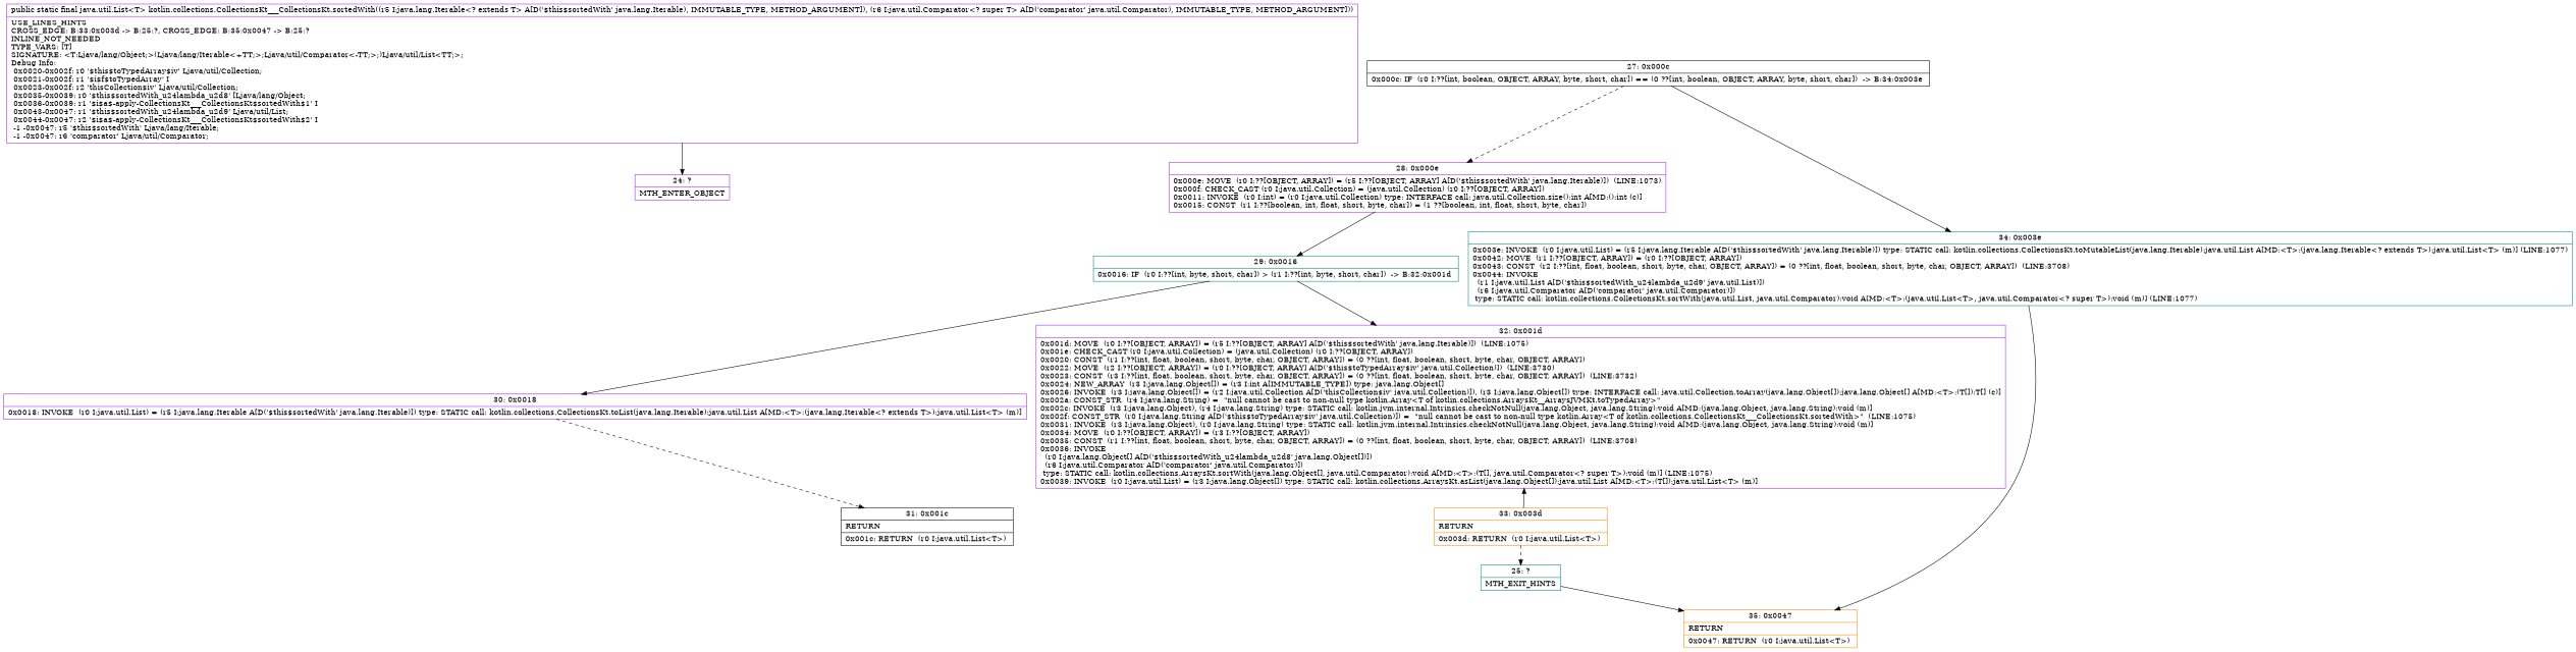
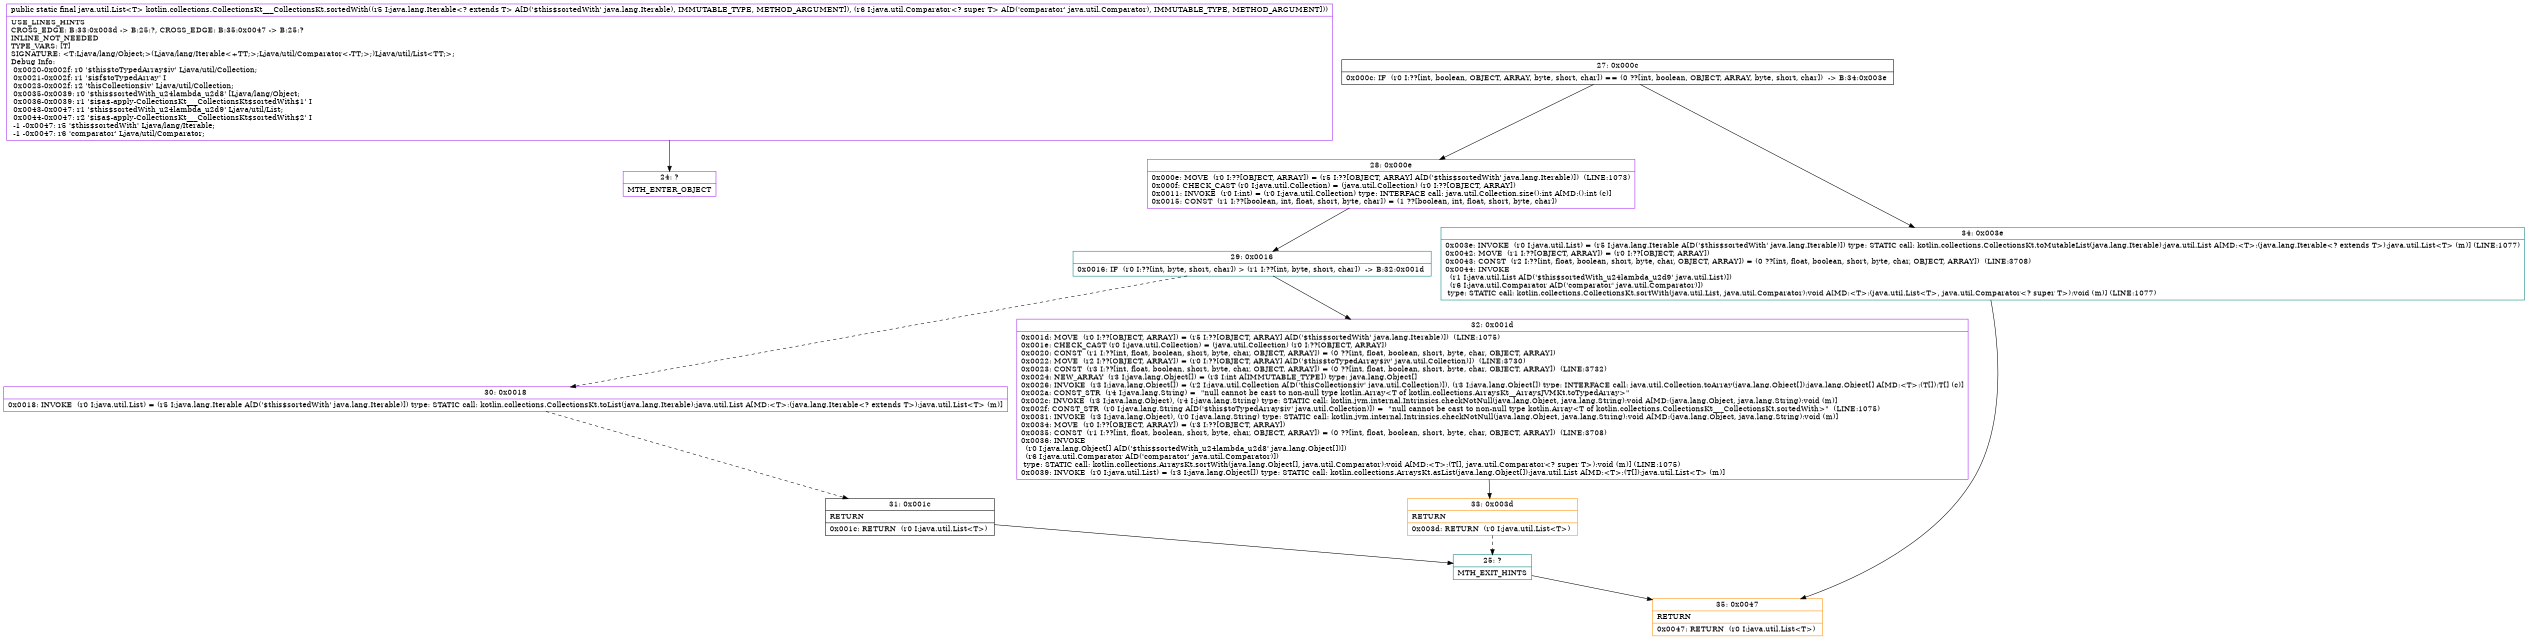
  digraph {
    node [color=purple shape=record]
    n1 [label="{24\:\ ?|MTH_ENTER_OBJECT\l}"]
    n2 [color=black label="{27\:\ 0x000c|0x000c: IF  (r0 I:??[int, boolean, OBJECT, ARRAY, byte, short, char]) == (0 ??[int, boolean, OBJECT, ARRAY, byte, short, char])  \-\> B:34:0x003e \l}"]
    n3 [label="{28\:\ 0x000e|0x000e: MOVE  (r0 I:??[OBJECT, ARRAY]) = (r5 I:??[OBJECT, ARRAY] A[D('$this$sortedWith' java.lang.Iterable)])  (LINE:1073)\l0x000f: CHECK_CAST (r0 I:java.util.Collection) = (java.util.Collection) (r0 I:??[OBJECT, ARRAY]) \l0x0011: INVOKE  (r0 I:int) = (r0 I:java.util.Collection) type: INTERFACE call: java.util.Collection.size():int A[MD:():int (c)]\l0x0015: CONST  (r1 I:??[boolean, int, float, short, byte, char]) = (1 ??[boolean, int, float, short, byte, char]) \l}"]
    n4 [color=teal label="{34\:\ 0x003e|0x003e: INVOKE  (r0 I:java.util.List) = (r5 I:java.lang.Iterable A[D('$this$sortedWith' java.lang.Iterable)]) type: STATIC call: kotlin.collections.CollectionsKt.toMutableList(java.lang.Iterable):java.util.List A[MD:\<T\>:(java.lang.Iterable\<? extends T\>):java.util.List\<T\> (m)] (LINE:1077)\l0x0042: MOVE  (r1 I:??[OBJECT, ARRAY]) = (r0 I:??[OBJECT, ARRAY]) \l0x0043: CONST  (r2 I:??[int, float, boolean, short, byte, char, OBJECT, ARRAY]) = (0 ??[int, float, boolean, short, byte, char, OBJECT, ARRAY])  (LINE:3708)\l0x0044: INVOKE  \l  (r1 I:java.util.List A[D('$this$sortedWith_u24lambda_u2d9' java.util.List)])\l  (r6 I:java.util.Comparator A[D('comparator' java.util.Comparator)])\l type: STATIC call: kotlin.collections.CollectionsKt.sortWith(java.util.List, java.util.Comparator):void A[MD:\<T\>:(java.util.List\<T\>, java.util.Comparator\<? super T\>):void (m)] (LINE:1077)\l}"]
    n5 [color=teal label="{29\:\ 0x0016|0x0016: IF  (r0 I:??[int, byte, short, char]) \> (r1 I:??[int, byte, short, char])  \-\> B:32:0x001d \l}"]
    n6 [color=darkorange label="{35\:\ 0x0047|RETURN\l|0x0047: RETURN  (r0 I:java.util.List\<T\>) \l}"]
    n7 [label="{30\:\ 0x0018|0x0018: INVOKE  (r0 I:java.util.List) = (r5 I:java.lang.Iterable A[D('$this$sortedWith' java.lang.Iterable)]) type: STATIC call: kotlin.collections.CollectionsKt.toList(java.lang.Iterable):java.util.List A[MD:\<T\>:(java.lang.Iterable\<? extends T\>):java.util.List\<T\> (m)]\l}"]
    n8 [label="{32\:\ 0x001d|0x001d: MOVE  (r0 I:??[OBJECT, ARRAY]) = (r5 I:??[OBJECT, ARRAY] A[D('$this$sortedWith' java.lang.Iterable)])  (LINE:1075)\l0x001e: CHECK_CAST (r0 I:java.util.Collection) = (java.util.Collection) (r0 I:??[OBJECT, ARRAY]) \l0x0020: CONST  (r1 I:??[int, float, boolean, short, byte, char, OBJECT, ARRAY]) = (0 ??[int, float, boolean, short, byte, char, OBJECT, ARRAY]) \l0x0022: MOVE  (r2 I:??[OBJECT, ARRAY]) = (r0 I:??[OBJECT, ARRAY] A[D('$this$toTypedArray$iv' java.util.Collection)])  (LINE:3730)\l0x0023: CONST  (r3 I:??[int, float, boolean, short, byte, char, OBJECT, ARRAY]) = (0 ??[int, float, boolean, short, byte, char, OBJECT, ARRAY])  (LINE:3732)\l0x0024: NEW_ARRAY  (r3 I:java.lang.Object[]) = (r3 I:int A[IMMUTABLE_TYPE]) type: java.lang.Object[] \l0x0026: INVOKE  (r3 I:java.lang.Object[]) = (r2 I:java.util.Collection A[D('thisCollection$iv' java.util.Collection)]), (r3 I:java.lang.Object[]) type: INTERFACE call: java.util.Collection.toArray(java.lang.Object[]):java.lang.Object[] A[MD:\<T\>:(T[]):T[] (c)]\l0x002a: CONST_STR  (r4 I:java.lang.String) =  \"null cannot be cast to non\-null type kotlin.Array\<T of kotlin.collections.ArraysKt__ArraysJVMKt.toTypedArray\>\" \l0x002c: INVOKE  (r3 I:java.lang.Object), (r4 I:java.lang.String) type: STATIC call: kotlin.jvm.internal.Intrinsics.checkNotNull(java.lang.Object, java.lang.String):void A[MD:(java.lang.Object, java.lang.String):void (m)]\l0x002f: CONST_STR  (r0 I:java.lang.String A[D('$this$toTypedArray$iv' java.util.Collection)]) =  \"null cannot be cast to non\-null type kotlin.Array\<T of kotlin.collections.CollectionsKt___CollectionsKt.sortedWith\>\"  (LINE:1075)\l0x0031: INVOKE  (r3 I:java.lang.Object), (r0 I:java.lang.String) type: STATIC call: kotlin.jvm.internal.Intrinsics.checkNotNull(java.lang.Object, java.lang.String):void A[MD:(java.lang.Object, java.lang.String):void (m)]\l0x0034: MOVE  (r0 I:??[OBJECT, ARRAY]) = (r3 I:??[OBJECT, ARRAY]) \l0x0035: CONST  (r1 I:??[int, float, boolean, short, byte, char, OBJECT, ARRAY]) = (0 ??[int, float, boolean, short, byte, char, OBJECT, ARRAY])  (LINE:3708)\l0x0036: INVOKE  \l  (r0 I:java.lang.Object[] A[D('$this$sortedWith_u24lambda_u2d8' java.lang.Object[])])\l  (r6 I:java.util.Comparator A[D('comparator' java.util.Comparator)])\l type: STATIC call: kotlin.collections.ArraysKt.sortWith(java.lang.Object[], java.util.Comparator):void A[MD:\<T\>:(T[], java.util.Comparator\<? super T\>):void (m)] (LINE:1075)\l0x0039: INVOKE  (r0 I:java.util.List) = (r3 I:java.lang.Object[]) type: STATIC call: kotlin.collections.ArraysKt.asList(java.lang.Object[]):java.util.List A[MD:\<T\>:(T[]):java.util.List\<T\> (m)]\l}"]
    n9 [color=black label="{31\:\ 0x001c|RETURN\l|0x001c: RETURN  (r0 I:java.util.List\<T\>) \l}"]
    n10 [color=darkorange label="{33\:\ 0x003d|RETURN\l|0x003d: RETURN  (r0 I:java.util.List\<T\>) \l}"]
    n11 [color=teal label="{25\:\ ?|MTH_EXIT_HINTS\l}"]
    n12 [label="{public static final java.util.List\<T\> kotlin.collections.CollectionsKt___CollectionsKt.sortedWith((r5 I:java.lang.Iterable\<? extends T\> A[D('$this$sortedWith' java.lang.Iterable), IMMUTABLE_TYPE, METHOD_ARGUMENT]), (r6 I:java.util.Comparator\<? super T\> A[D('comparator' java.util.Comparator), IMMUTABLE_TYPE, METHOD_ARGUMENT]))  | USE_LINES_HINTS\lCROSS_EDGE: B:33:0x003d \-\> B:25:?, CROSS_EDGE: B:35:0x0047 \-\> B:25:?\lINLINE_NOT_NEEDED\lTYPE_VARS: [T]\lSIGNATURE: \<T:Ljava\/lang\/Object;\>(Ljava\/lang\/Iterable\<+TT;\>;Ljava\/util\/Comparator\<\-TT;\>;)Ljava\/util\/List\<TT;\>;\lDebug Info:\l  0x0020\-0x002f: r0 '$this$toTypedArray$iv' Ljava\/util\/Collection;\l  0x0021\-0x002f: r1 '$i$f$toTypedArray' I\l  0x0023\-0x002f: r2 'thisCollection$iv' Ljava\/util\/Collection;\l  0x0035\-0x0039: r0 '$this$sortedWith_u24lambda_u2d8' [Ljava\/lang\/Object;\l  0x0036\-0x0039: r1 '$i$a$\-apply\-CollectionsKt___CollectionsKt$sortedWith$1' I\l  0x0043\-0x0047: r1 '$this$sortedWith_u24lambda_u2d9' Ljava\/util\/List;\l  0x0044\-0x0047: r2 '$i$a$\-apply\-CollectionsKt___CollectionsKt$sortedWith$2' I\l  \-1 \-0x0047: r5 '$this$sortedWith' Ljava\/lang\/Iterable;\l  \-1 \-0x0047: r6 'comparator' Ljava\/util\/Comparator;\l}"]
-   n2 -> n3 [style=dashed]
+   n2 -> n3 [style=solid]
    n2 -> n4
    n3 -> n5
    n4 -> n6
-   n5 -> n7 [style=solid]
+   n5 -> n7 [style=dashed]
    n5 -> n8
    n7 -> n9 [style=dashed]
-   n10 -> n8
+   n8 -> n10
+   n9 -> n11
    n10 -> n11 [style=dashed]
    n11 -> n6
    n12 -> n1
  }
